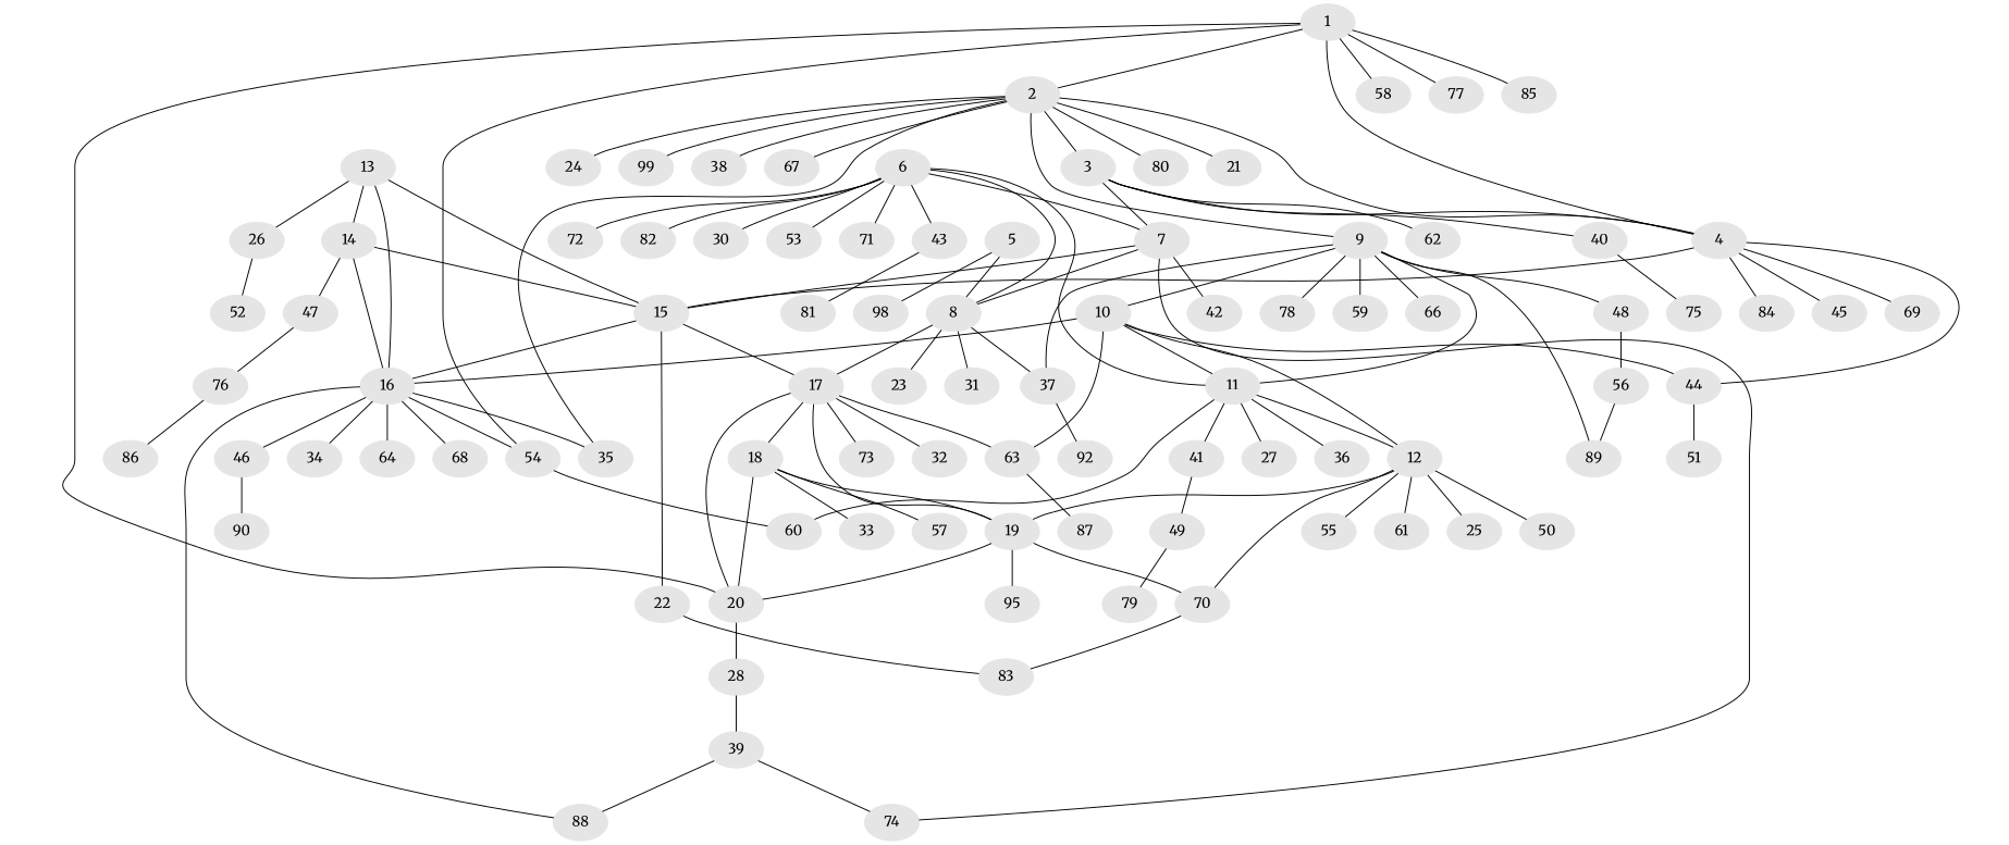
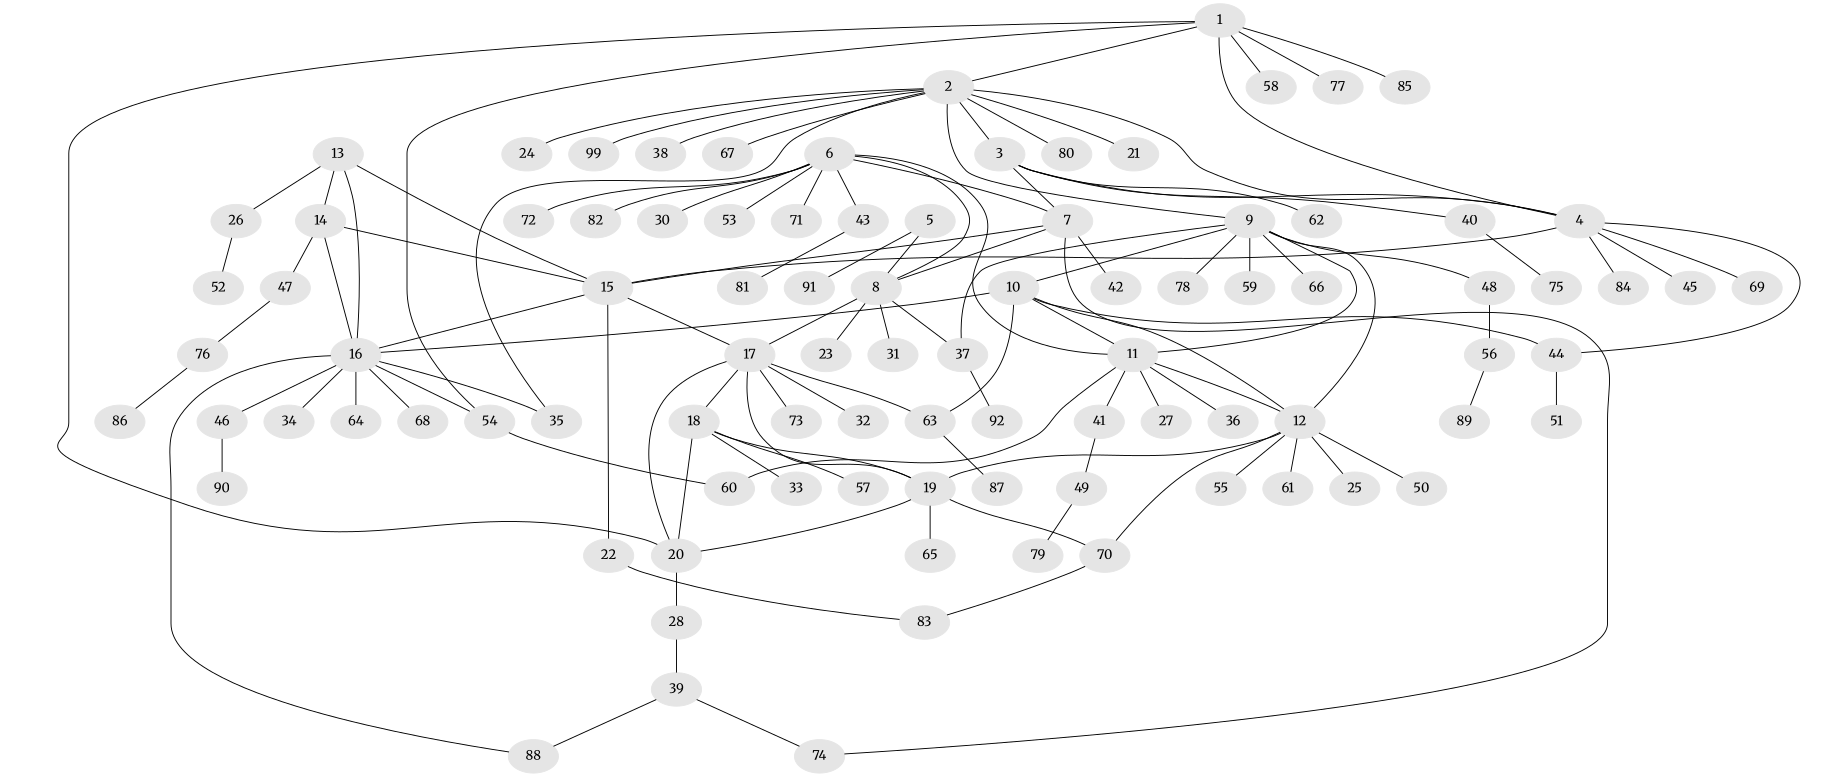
  graph {
    fontname=Merriweather
    node [color=gray90 fontname=Merriweather style=filled]
    edge [fontname=Merriweather]
    1
    2
    4
    20
    54
    58
    77
    85
    3
    9
    21
    24
    n13 [label=99]
    35
    38
    67
    80
    7
    40
    62
    15
    44
    45
    69
    84
    28
    60
    11
    37
    10
    12
    48
    59
    66
    78
    8
    42
    74
    75
    17
    16
    22
    51
    5
-   91 [label=98]
+   91
    6
    30
    43
    53
    71
    72
    82
    23
    31
    27
    36
    41
    81
    63
    19
    18
    32
    73
    92
    25
    50
    55
    61
    70
    56
    34
    46
    64
    68
    88
    87
    49
-   65 [label=95]
+   65
    83
    13
    14
    26
    47
    52
    76
    90
    33
    57
    39
    79
    86
    89
    1 -- 2
    1 -- 4
    1 -- 20
    1 -- 54
    1 -- 58
    1 -- 77
    1 -- 85
    2 -- 4
    2 -- 3
    2 -- 9
    2 -- 21
    2 -- 24
    2 -- n13
    2 -- 35
    2 -- 38
    2 -- 67
    2 -- 80
    4 -- 15
    4 -- 44
    4 -- 45
    4 -- 69
    4 -- 84
    20 -- 28
    54 -- 60
    3 -- 4
    3 -- 7
    3 -- 40
    3 -- 62
    9 -- 11
    9 -- 37
    9 -- 10
-   9 -- 89
+   9 -- 12
    9 -- 48
    9 -- 59
    9 -- 66
    9 -- 78
    7 -- 15
    7 -- 8
    7 -- 42
    7 -- 74
    40 -- 75
    15 -- 17
    15 -- 16
    15 -- 22
    44 -- 51
    28 -- 39
    11 -- 60
    11 -- 12
    11 -- 27
    11 -- 36
    11 -- 41
    37 -- 92
    10 -- 44
    10 -- 11
    10 -- 12
    10 -- 16
    10 -- 63
    12 -- 19
    12 -- 25
    12 -- 50
    12 -- 55
    12 -- 61
    12 -- 70
    48 -- 56
    8 -- 37
    8 -- 17
    8 -- 23
    8 -- 31
    17 -- 20
    17 -- 63
    17 -- 19
    17 -- 18
    17 -- 32
    17 -- 73
    16 -- 54
    16 -- 35
    16 -- 34
    16 -- 46
    16 -- 64
    16 -- 68
    16 -- 88
    22 -- 83
    5 -- 8
    5 -- 91
    6 -- 7
    6 -- 11
    6 -- 8
    6 -- 30
    6 -- 43
    6 -- 53
    6 -- 71
    6 -- 72
    6 -- 82
    43 -- 81
    41 -- 49
    63 -- 87
    19 -- 20
    19 -- 70
    19 -- 65
    18 -- 20
    18 -- 19
    18 -- 33
    18 -- 57
    70 -- 83
    56 -- 89
    46 -- 90
    49 -- 79
    13 -- 15
    13 -- 16
    13 -- 14
    13 -- 26
    14 -- 15
    14 -- 16
    14 -- 47
    26 -- 52
    47 -- 76
    76 -- 86
    39 -- 74
    39 -- 88
  }
